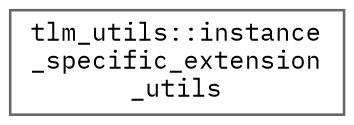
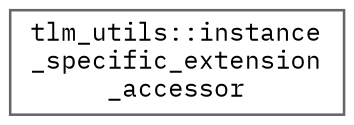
  digraph {
    rankdir=LR
    fontname="IBM Plex Mono"
-   n1 [color=grey40 fillcolor=white fontname="IBM Plex Mono" fontsize=10 height=0.2 label="tlm_utils::instance\l_specific_extension\l_utils" shape=box style=filled width=0.4]
+   n1 [color=grey40 fillcolor=white fontname="IBM Plex Mono" fontsize=10 height=0.2 label="tlm_utils::instance\l_specific_extension\l_accessor" shape=box style=filled width=0.4]
  }
